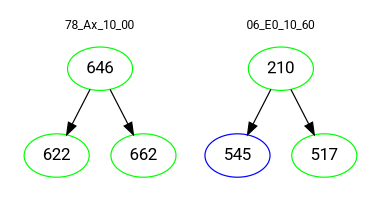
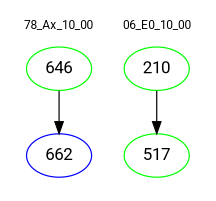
  digraph {
    fontname=Roboto
    node [color=green fontname=Roboto]
    edge [color=black fontname=Roboto]
    n1 [label=646]
-   n2 [label=622]
-   n3 [label=662]
+   n3 [color=blue label=662]
    n4 [label=210]
-   n5 [color=blue label=545]
    n6 [label=517]
    subgraph cluster_1 {
      color=white
      fontsize=10
      label="78_Ax_10_00"
      n1
-     n2
      n3
    }
    subgraph cluster_2 {
      color=white
      fontsize=10
-     label="06_E0_10_60"
+     label="06_E0_10_00"
      n4
-     n5
      n6
    }
-   n1 -> n2
    n1 -> n3
-   n4 -> n5
    n4 -> n6
  }
